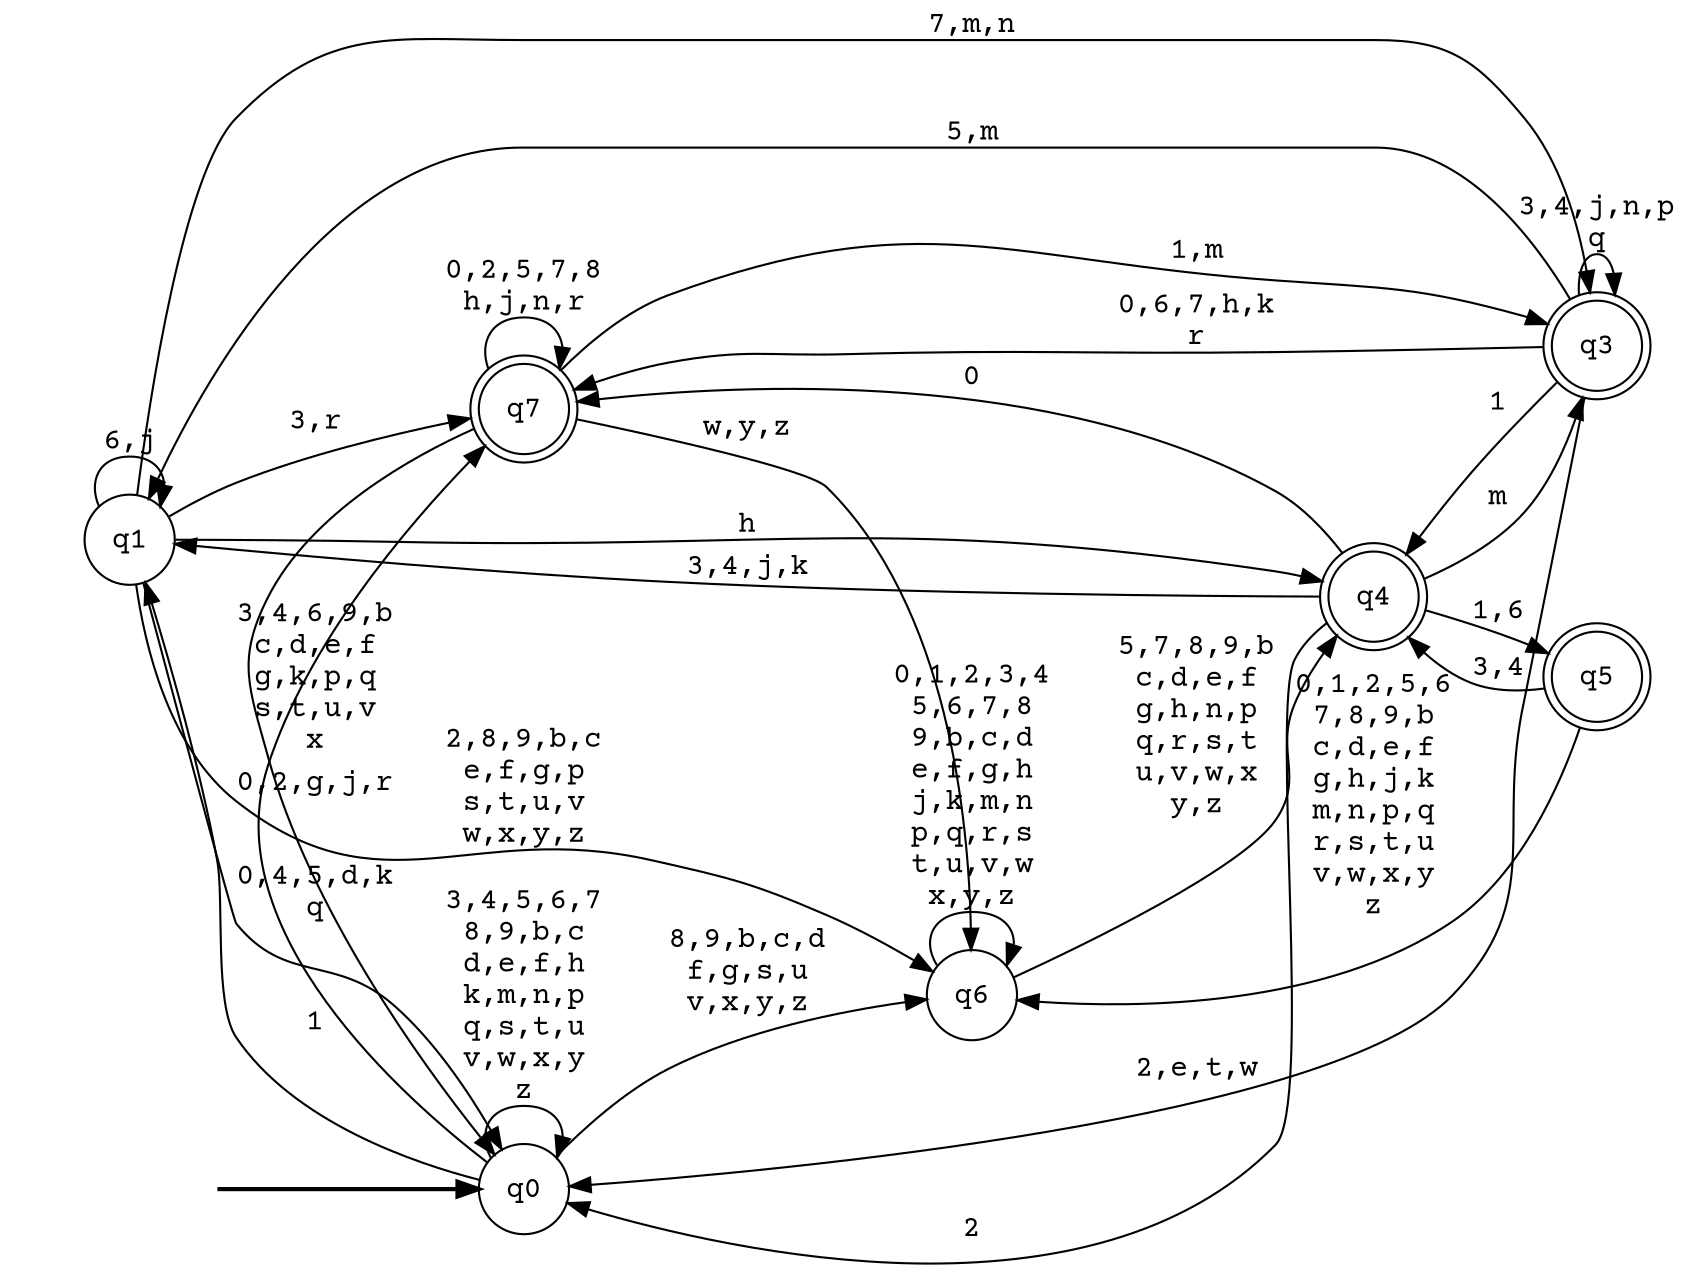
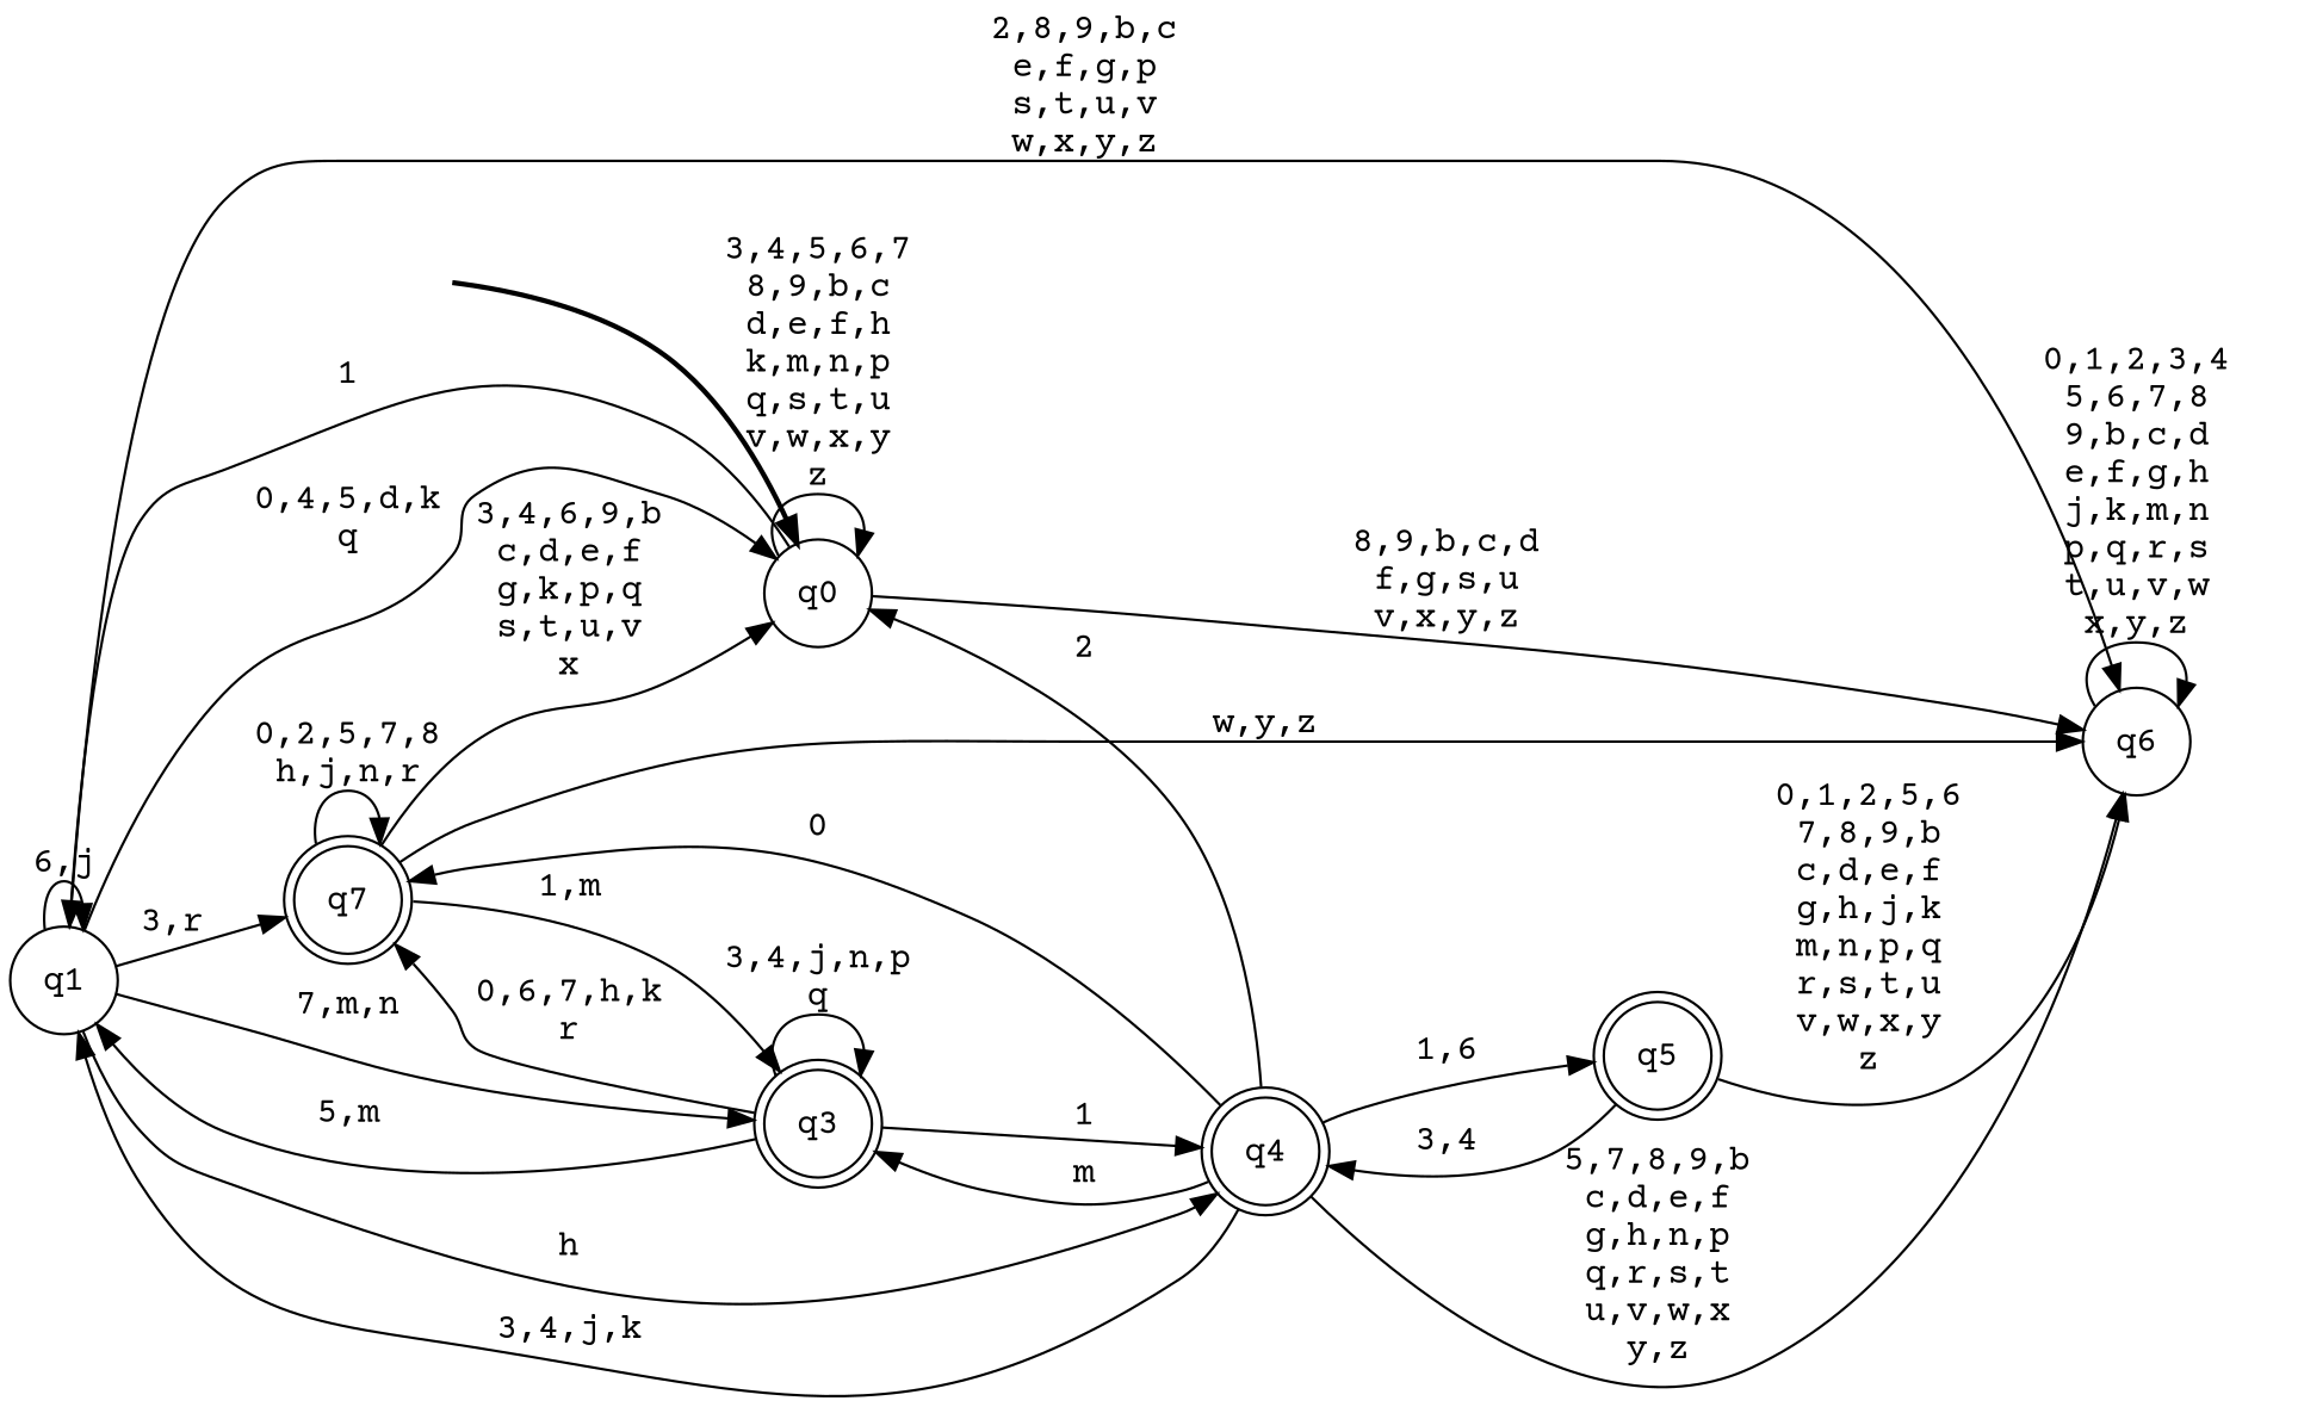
  digraph {
    fontname="Courier Prime"
    rankdir=LR
    node [fontname="Courier Prime" shape=doublecircle style="rounded,filled" color=black fillcolor=white]
    edge [fontname="Courier Prime"]
    __start0 [height=0 shape=none style=invis width=0 color="" fillcolor=""]
    n2 [label=q0 shape=circle style=filled]
    n3 [label=q1 shape=circle]
    n4 [label=q7]
    n5 [label=q6 shape=circle style=filled]
    n6 [label=q3]
    n7 [label=q4]
    n8 [label=q5 style=filled]
    subgraph cluster_1 {
      nodesep=0.15
      ranksep=0.15
      style=invis
      __start0
      n2
    }
    __start0 -> n2 [penwidth=2]
    n2 -> n2 [label="3,4,5,6,7\n8,9,b,c\nd,e,f,h\nk,m,n,p\nq,s,t,u\nv,w,x,y\nz"]
    n2 -> n3 [label=1]
-   n2 -> n4 [label="0,2,g,j,r"]
    n2 -> n5 [label="8,9,b,c,d\nf,g,s,u\nv,x,y,z"]
    n3 -> n2 [label="0,4,5,d,k\nq"]
    n3 -> n3 [label="6,j"]
    n3 -> n4 [label="3,r"]
    n3 -> n5 [label="2,8,9,b,c\ne,f,g,p\ns,t,u,v\nw,x,y,z"]
    n3 -> n6 [label="7,m,n"]
    n3 -> n7 [label=h]
    n4 -> n2 [label="3,4,6,9,b\nc,d,e,f\ng,k,p,q\ns,t,u,v\nx"]
    n4 -> n4 [label="0,2,5,7,8\nh,j,n,r"]
    n4 -> n5 [label="w,y,z"]
    n4 -> n6 [label="1,m"]
    n5 -> n5 [label="0,1,2,3,4\n5,6,7,8\n9,b,c,d\ne,f,g,h\nj,k,m,n\np,q,r,s\nt,u,v,w\nx,y,z"]
-   n6 -> n2 [label="2,e,t,w"]
    n6 -> n3 [label="5,m"]
    n6 -> n4 [label="0,6,7,h,k\nr"]
    n6 -> n6 [label="3,4,j,n,p\nq"]
    n6 -> n7 [label=1]
    n7 -> n2 [label=2]
    n7 -> n3 [label="3,4,j,k"]
    n7 -> n4 [label=0]
-   n5 -> n7 [label="5,7,8,9,b\nc,d,e,f\ng,h,n,p\nq,r,s,t\nu,v,w,x\ny,z"]
+   n7 -> n5 [label="5,7,8,9,b\nc,d,e,f\ng,h,n,p\nq,r,s,t\nu,v,w,x\ny,z"]
    n7 -> n6 [label=m]
    n7 -> n8 [label="1,6"]
    n8 -> n5 [label="0,1,2,5,6\n7,8,9,b\nc,d,e,f\ng,h,j,k\nm,n,p,q\nr,s,t,u\nv,w,x,y\nz"]
    n8 -> n7 [label="3,4"]
  }
